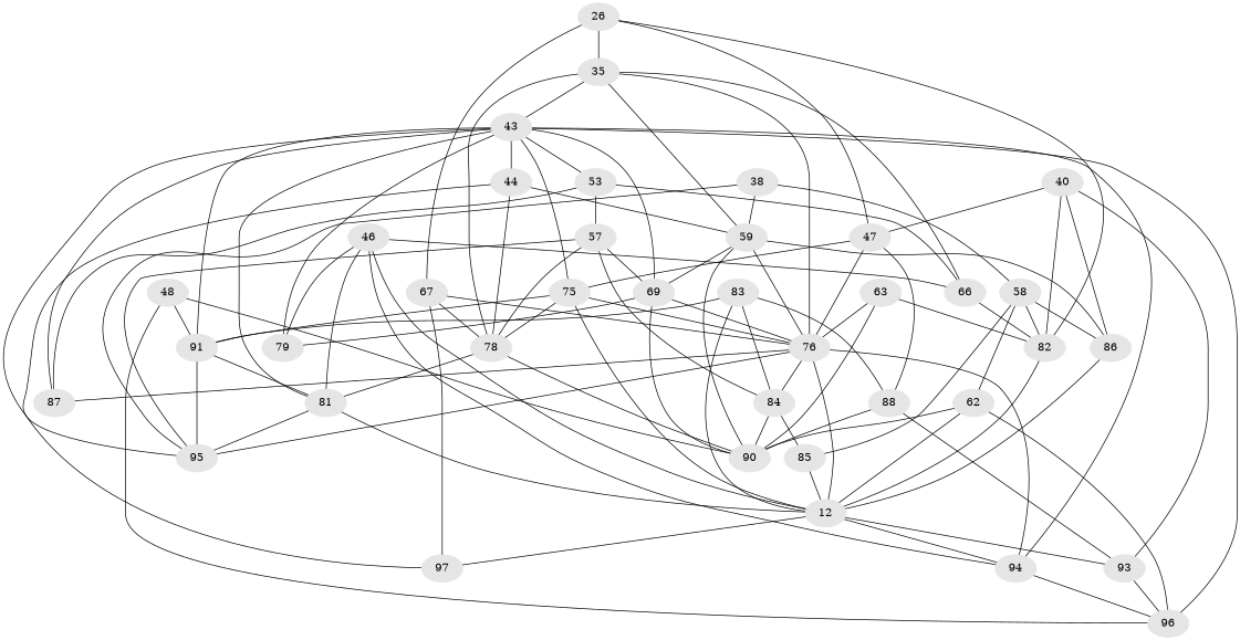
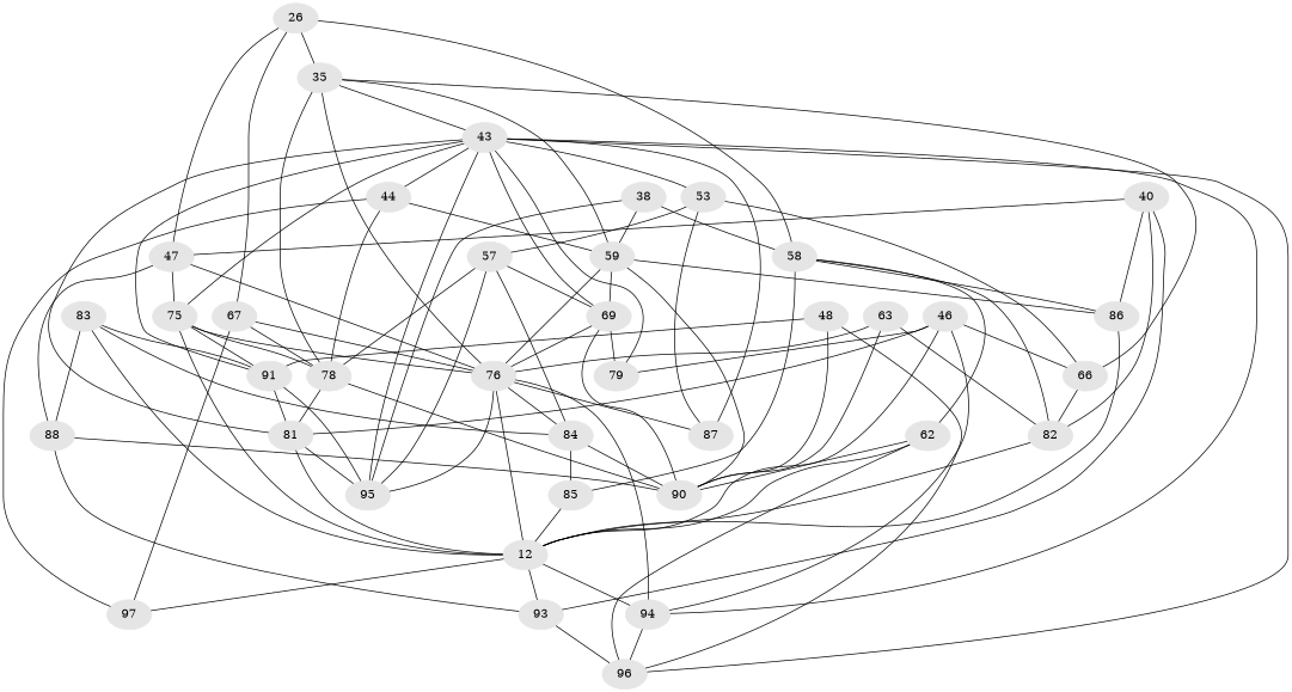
  graph {
    node [color=gray90 style=filled]
    26 [super="+1"]
    35 [super="+34"]
    47 [super="+28"]
    67 [super="+12"]
    82 [super="+24+51"]
    43 [super="+32+16"]
    59 [super="+13+19+54"]
    66
    76 [super="+45+65+33"]
    78 [super="+4+10"]
    75 [super="+68"]
    88
    97
    n14 [label=12 super="+49+74+71+73"]
    95 [super="+80"]
    44
    53 [super="+2"]
    69 [super="+60"]
    79
    81 [super="+72"]
    87
    91 [super="+17+42"]
    94 [super="+89"]
    96 [super="+29"]
    86
    90 [super="+39+52+41"]
    84 [super="+70"]
    58 [super="+3"]
    62 [super="+55"]
    85
    38
    40 [super="+23"]
    93
    57 [super="+18"]
    46 [super="+25"]
    48
    63
    83 [super="+77"]
    26 -- 35 [weight=2]
    26 -- 47
    26 -- 67 [weight=2]
-   26 -- 82
+   26 -- 58
    35 -- 43
    35 -- 59
    35 -- 66
    35 -- 76
    35 -- 78 [weight=2]
    47 -- 76
    47 -- 75
    47 -- 88
    67 -- 76
    67 -- 78
    67 -- 97 [weight=2]
    82 -- n14 [weight=2]
    43 -- 75
    43 -- 95 [weight=2]
    43 -- 44
    43 -- 53
    43 -- 69
    43 -- 79 [weight=2]
    43 -- 81
    43 -- 87
    43 -- 91
    43 -- 94
    43 -- 96
    59 -- 76 [weight=3]
    59 -- 69
    59 -- 86
    59 -- 90 [weight=2]
    66 -- 82
    76 -- n14 [weight=4]
    76 -- 95
    76 -- 87
    76 -- 94 [weight=4]
    76 -- 84 [weight=2]
    78 -- 81
    78 -- 90
    75 -- 76 [weight=3]
    75 -- 78
    75 -- n14 [weight=2]
    75 -- 91 [weight=2]
    88 -- 90
    88 -- 93
    n14 -- 97
    n14 -- 94
    n14 -- 93
    44 -- 59
    44 -- 78
    44 -- 97
    53 -- 66
    53 -- 87 [weight=2]
    53 -- 57 [weight=2]
    69 -- 76
    69 -- 79
    69 -- 90
    81 -- n14 [weight=2]
    81 -- 95
    91 -- 95 [weight=2]
    91 -- 81
    94 -- 96
    86 -- n14
    84 -- 90
    84 -- 85
    58 -- 82
    58 -- 86
    58 -- 62
    58 -- 85
    62 -- n14
    62 -- 96 [weight=2]
    62 -- 90 [weight=2]
    85 -- n14 [weight=2]
    38 -- 59
    38 -- 95
    38 -- 58 [weight=2]
    40 -- 47 [weight=2]
    40 -- 82 [weight=2]
    40 -- 86
    40 -- 93
    93 -- 96
    57 -- 78
    57 -- 95
    57 -- 69
    57 -- 84
    46 -- 66
    46 -- n14
    46 -- 79
    46 -- 81 [weight=2]
    46 -- 94
    48 -- 91
    48 -- 96
    48 -- 90
    63 -- 82
    63 -- 76 [weight=2]
    63 -- 90
    83 -- 88
    83 -- n14 [weight=2]
    83 -- 91 [weight=2]
    83 -- 84
  }
